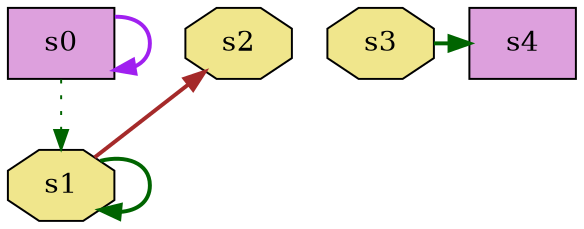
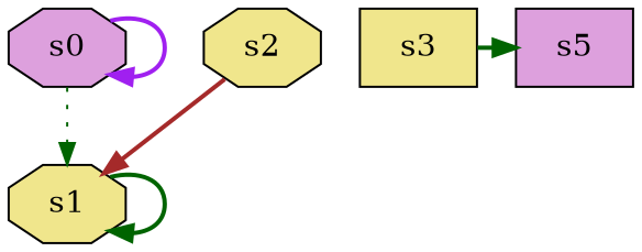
  digraph {
    node [fillcolor=khaki player=0 shape=octagon style=filled]
    edge [color=darkgreen style=bold]
-   s0 [fillcolor=plum shape=box]
+   s0 [fillcolor=plum]
    s1 [player=1]
    s2
-   s3 [player=1]
-   s4 [fillcolor=plum shape=box]
+   s3 [player=1 shape=box]
+   s4 [fillcolor=plum shape=box label=s5]
    s0 -> s0 [color=purple constraint="time % 2 == 0"]
    s0 -> s1 [style=dotted]
    s1 -> s1 [constraint="time % 3 == 0"]
-   s1 -> s2 [color=brown constraint="time == 11"]
+   s2 -> s1 [color=brown constraint="time == 11"]
    s3 -> s4 [constraint="time == 9 || time == 15 || time == 17"]
  }
